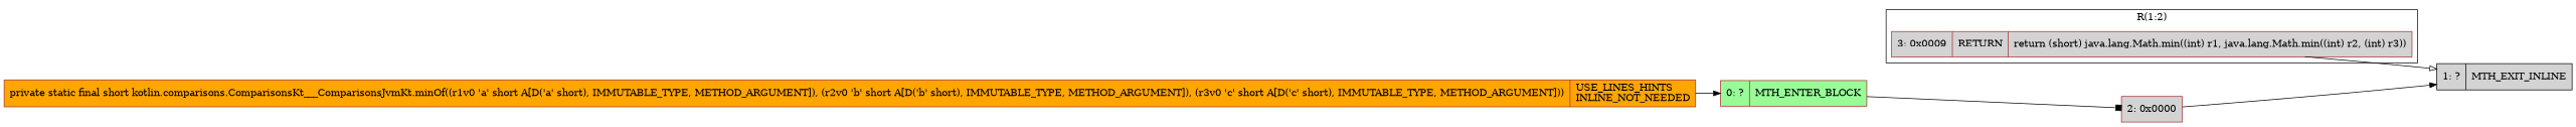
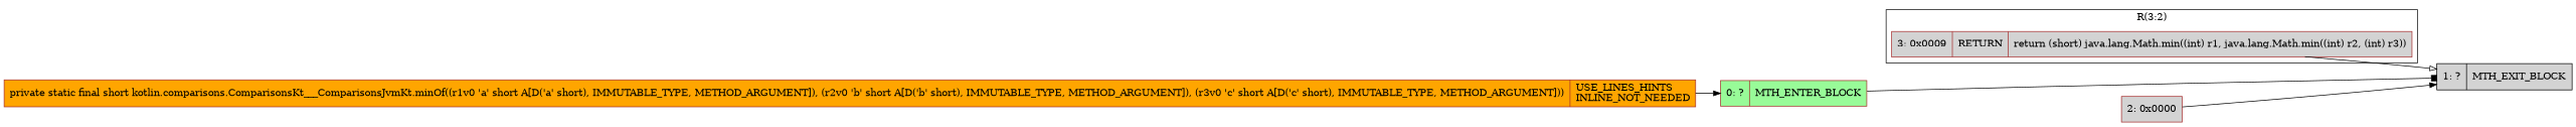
  digraph {
    rankdir=LR
    node [color=brown fillcolor=lightgrey shape=record style=filled]
    edge [arrowhead=normal]
    n1 [label="{3\:\ 0x0009|RETURN\l|return (short) java.lang.Math.min((int) r1, java.lang.Math.min((int) r2, (int) r3))\l}"]
-   n2 [color=black label="{1\:\ ?|MTH_EXIT_INLINE\l}"]
+   n2 [color=black label="{1\:\ ?|MTH_EXIT_BLOCK\l}"]
    n3 [fillcolor=palegreen label="{0\:\ ?|MTH_ENTER_BLOCK\l}"]
    n4 [label="{2\:\ 0x0000}"]
    n5 [fillcolor=orange label="{private static final short kotlin.comparisons.ComparisonsKt___ComparisonsJvmKt.minOf((r1v0 'a' short A[D('a' short), IMMUTABLE_TYPE, METHOD_ARGUMENT]), (r2v0 'b' short A[D('b' short), IMMUTABLE_TYPE, METHOD_ARGUMENT]), (r3v0 'c' short A[D('c' short), IMMUTABLE_TYPE, METHOD_ARGUMENT]))  | USE_LINES_HINTS\lINLINE_NOT_NEEDED\l}"]
    subgraph cluster_1 {
-     label="R(1:2)"
+     label="R(3:2)"
      n1
    }
    n1 -> n2 [arrowhead=onormal]
-   n3 -> n4 [arrowhead=box]
+   n3 -> n2 [arrowhead=box]
    n4 -> n2
    n5 -> n3
  }
